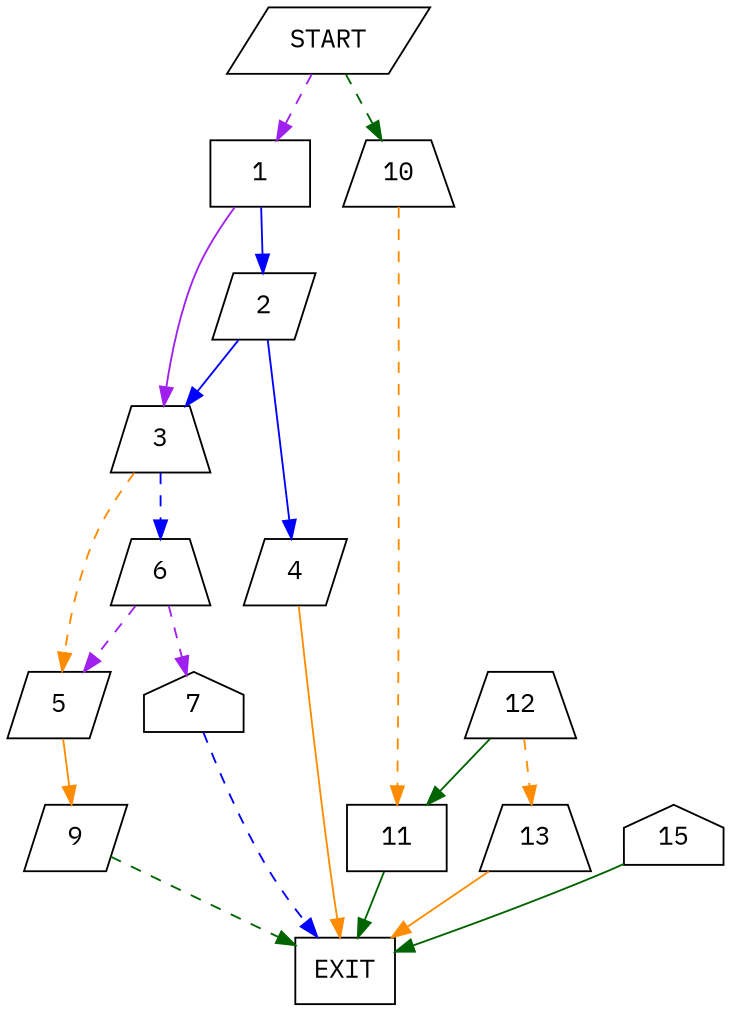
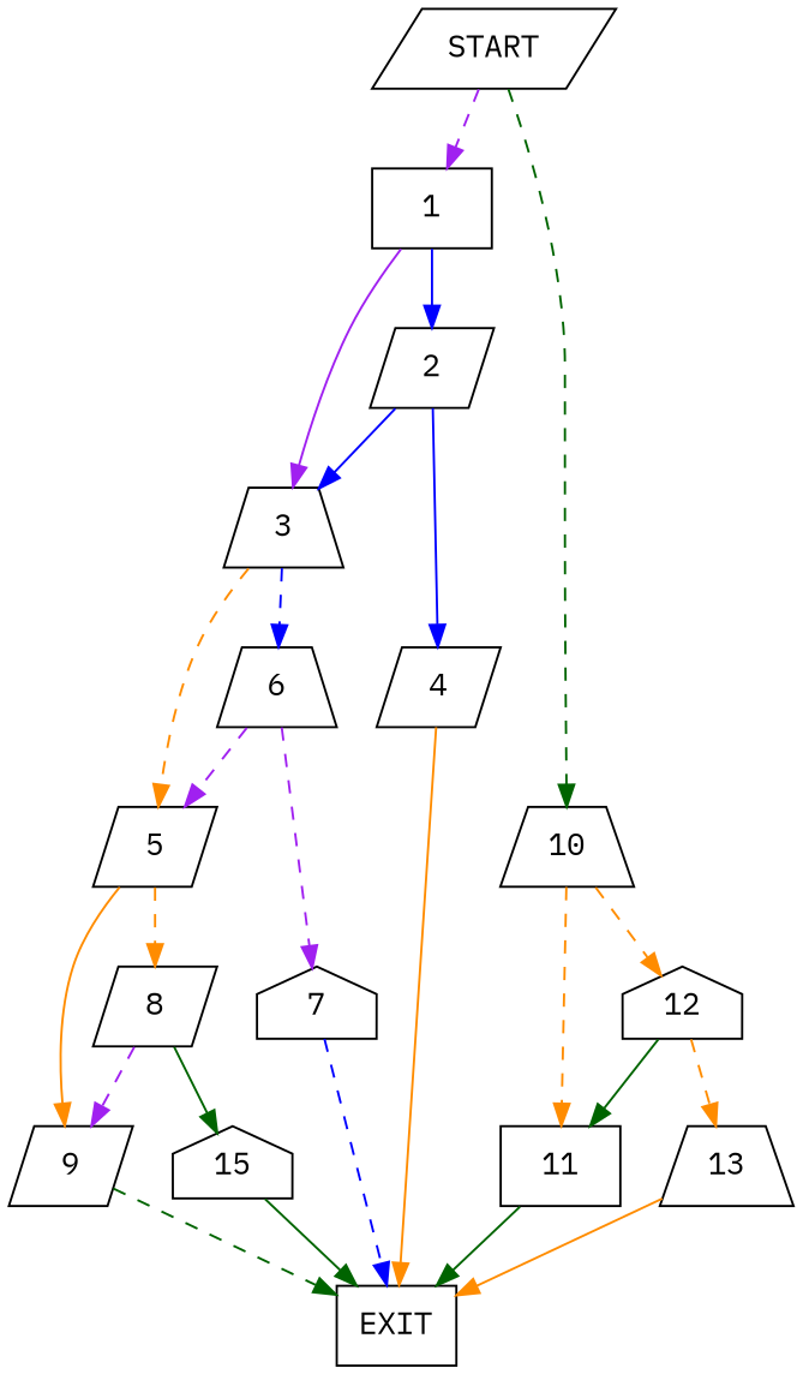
  digraph {
    fontname="IBM Plex Mono"
    node [fontname="IBM Plex Mono" shape=parallelogram]
    edge [color=darkorange fontname="IBM Plex Mono" style=dashed]
    n1 [label=START]
    1 [shape=box]
    10 [shape=trapezium]
    2
    3 [shape=trapezium]
    11 [shape=box]
-   12 [shape=trapezium]
+   12 [shape=house]
    n8 [label=EXIT shape=box]
    4
    5
    6 [shape=trapezium]
+   8
    9
    7 [shape=house]
    n15 [label=15 shape=house]
    13 [shape=trapezium]
    n1 -> 1 [color=purple]
    n1 -> 10 [color=darkgreen]
    1 -> 2 [color=blue style=solid]
    1 -> 3 [color=purple style=solid]
    10 -> 11
+   10 -> 12
    2 -> 3 [color=blue style=solid]
    2 -> 4 [color=blue style=solid]
    3 -> 5
    3 -> 6 [color=blue]
    11 -> n8 [color=darkgreen style=solid]
    12 -> 11 [color=darkgreen style=solid]
    12 -> 13
    4 -> n8 [style=solid]
+   5 -> 8
    5 -> 9 [style=solid]
    6 -> 5 [color=purple]
    6 -> 7 [color=purple]
+   8 -> 9 [color=purple]
+   8 -> n15 [color=darkgreen style=solid]
    9 -> n8 [color=darkgreen]
    7 -> n8 [color=blue]
    n15 -> n8 [color=darkgreen style=solid]
    13 -> n8 [style=solid]
  }
